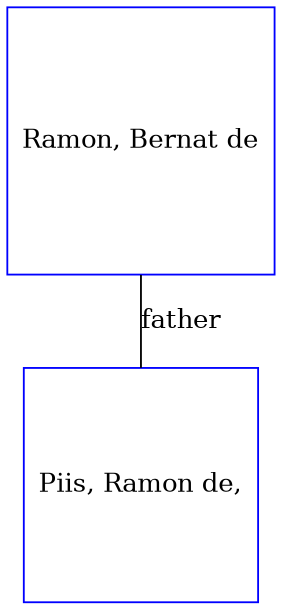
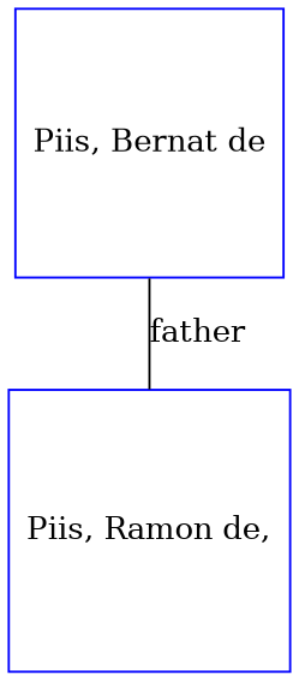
  digraph {
    node [color=blue regular=1 shape=box]
-   n1 [label="Ramon, Bernat de"]
+   n1 [label="Piis, Bernat de"]
    n2 [label="Piis, Ramon de,"]
    n1 -> n2 [arrowsize=0.0 dir=none label=father]
  }
